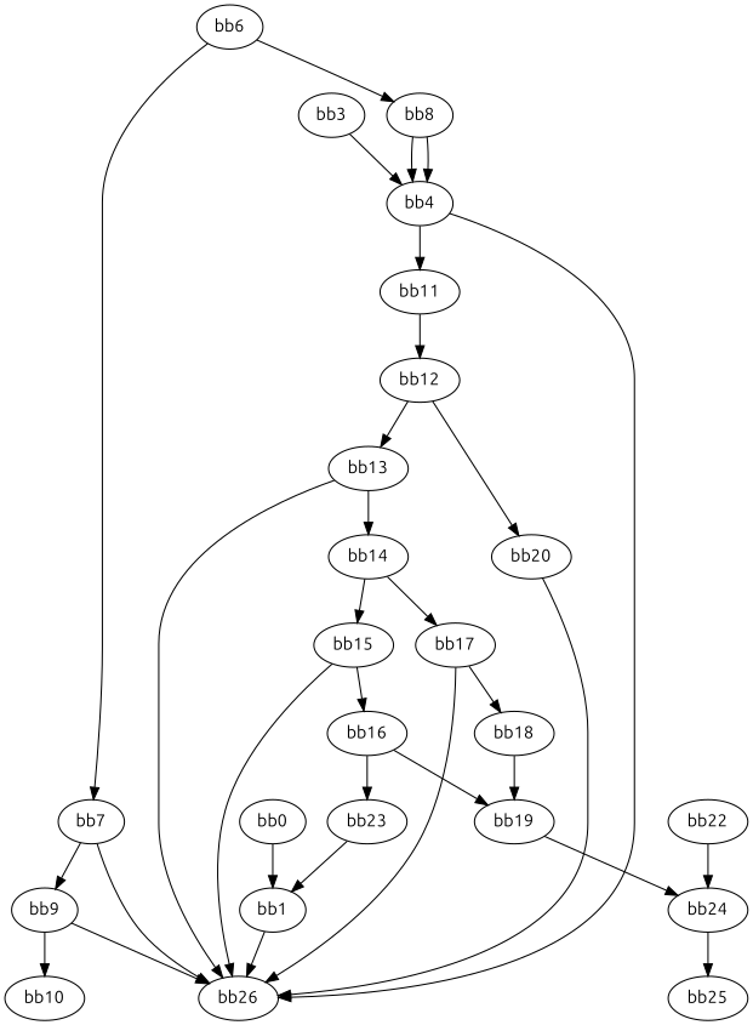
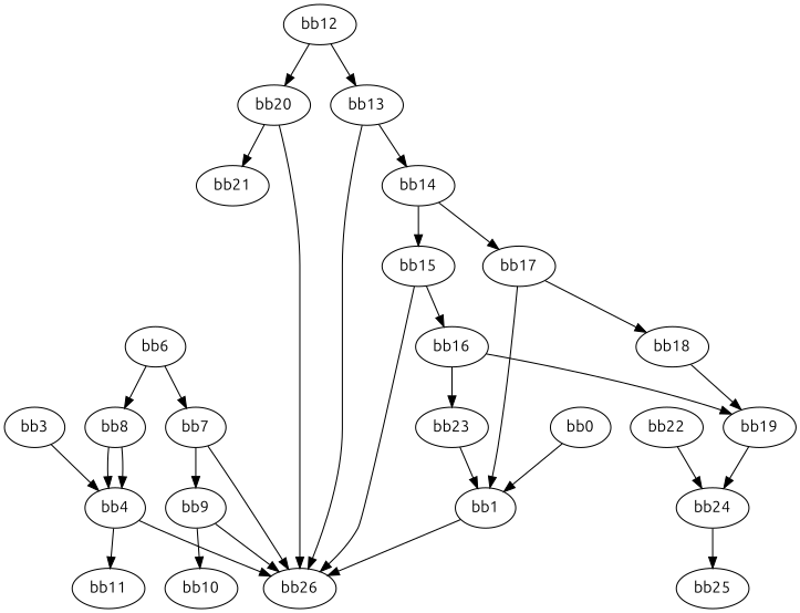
  digraph {
    fontname=Ubuntu
    node [fontname=Ubuntu]
    edge [fontname=Ubuntu]
    n1 [label="bb0\l"]
    n2 [label="bb1\l"]
    n3 [label="bb26\l"]
    n4 [label="bb3\l"]
    n5 [label="bb4\l"]
    n6 [label="bb11\l"]
    n7 [label="bb12\l"]
    n8 [label="bb6\l"]
    n9 [label="bb7\l"]
    n10 [label="bb8\l"]
    n11 [label="bb9\l"]
    n12 [label="bb10\l"]
    n13 [label="bb25\l"]
    n14 [label="bb20\l"]
    n15 [label="bb13\l"]
+   n16 [label="bb21\l"]
    n17 [label="bb14\l"]
    n18 [label="bb15\l"]
    n19 [label="bb17\l"]
    n20 [label="bb16\l"]
    n21 [label="bb18\l"]
    n22 [label="bb19\l"]
    n23 [label="bb23\l"]
    n24 [label="bb24\l"]
    n25 [label="bb22\l"]
    n1 -> n2
    n2 -> n3
    n4 -> n5
    n5 -> n3
    n5 -> n6
-   n6 -> n7
    n7 -> n14
    n7 -> n15
    n8 -> n9
    n8 -> n10
    n9 -> n3
    n9 -> n11
    n10 -> n5
    n10 -> n5
    n11 -> n3
    n11 -> n12
    n14 -> n3
+   n14 -> n16
    n15 -> n3
    n15 -> n17
    n17 -> n18
    n17 -> n19
    n18 -> n3
    n18 -> n20
-   n19 -> n3
+   n19 -> n2
    n19 -> n21
    n20 -> n22
    n20 -> n23
    n21 -> n22
    n22 -> n24
    n23 -> n2
    n24 -> n13
    n25 -> n24
  }
